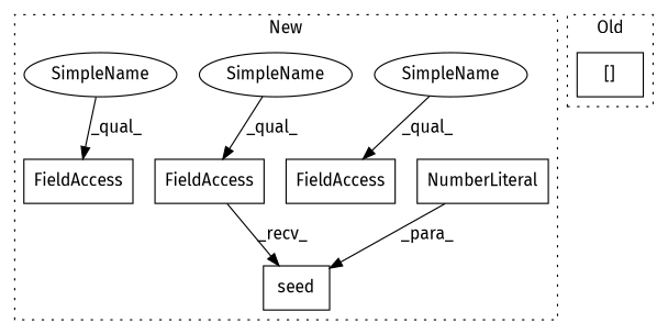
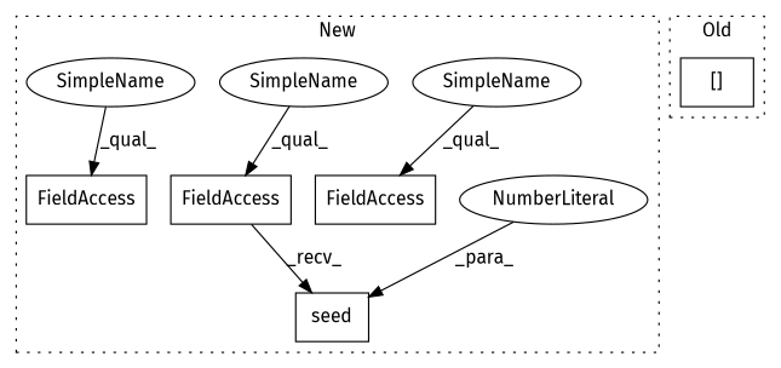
  digraph {
    fontname="Fira Sans"
    node [a=22 l=12 s=7057 shape=box fontname="Fira Sans"]
    edge [fontname="Fira Sans"]
    n1 [a=32 l="5,1" label=seed s="7070,7076"]
-   n2 [a=34 l=1 label=NumberLiteral s=7075]
+   n2 [a=34 l=1 label=NumberLiteral s=7075 shape=ellipse]
    n3 [label=FieldAccess]
    n4 [label=FieldAccess s=7099]
    n5 [label=FieldAccess s=7146]
    n6 [a=42 l=5 label=SimpleName s=7146 shape=ellipse]
    n7 [a=42 l=5 label=SimpleName shape=ellipse]
    n8 [a=42 l=5 label=SimpleName s=7099 shape=ellipse]
    n9 [a=2 l="10,1" label="[]" s="6926,6937"]
    subgraph cluster_1 {
      label=New
      style=dotted
      n1
      n2
      n3
      n4
      n5
      n6
      n7
      n8
    }
    subgraph cluster_2 {
      label=Old
      style=dotted
      n9
    }
    n2 -> n1 [label=_para_]
    n3 -> n1 [label=_recv_]
    n6 -> n5 [label=_qual_]
    n7 -> n3 [label=_qual_]
    n8 -> n4 [label=_qual_]
  }
